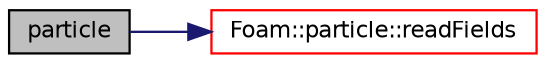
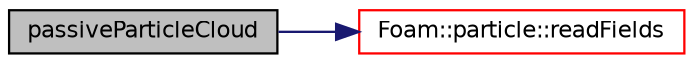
  digraph {
    rankdir=LR
    node [fontname=Helvetica fontsize=10 shape=record]
-   n1 [color=black fillcolor=grey75 fontcolor=black height=0.2 label=particle style=filled width=0.4]
+   n1 [color=black fillcolor=grey75 fontcolor=black height=0.2 label=passiveParticleCloud style=filled width=0.4]
    n2 [color=red height=0.2 label="Foam::particle::readFields" width=0.4]
    n1 -> n2 [color=midnightblue fontname=Helvetica fontsize=10 labelfontname=Helvetica labelfontsize=10 style=solid]
  }
